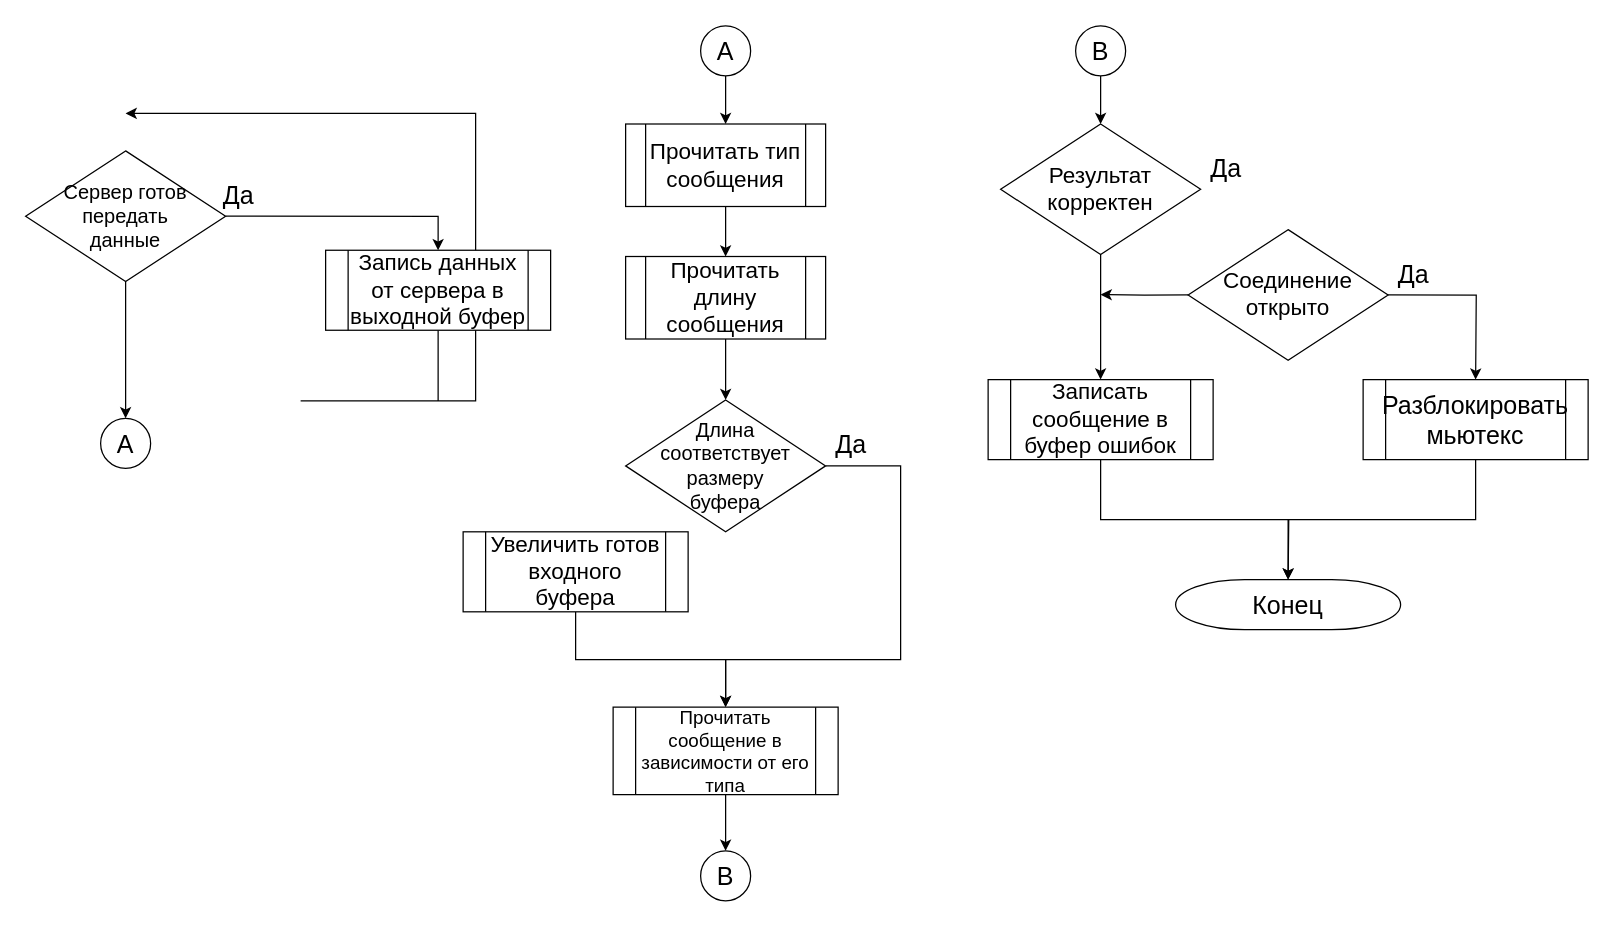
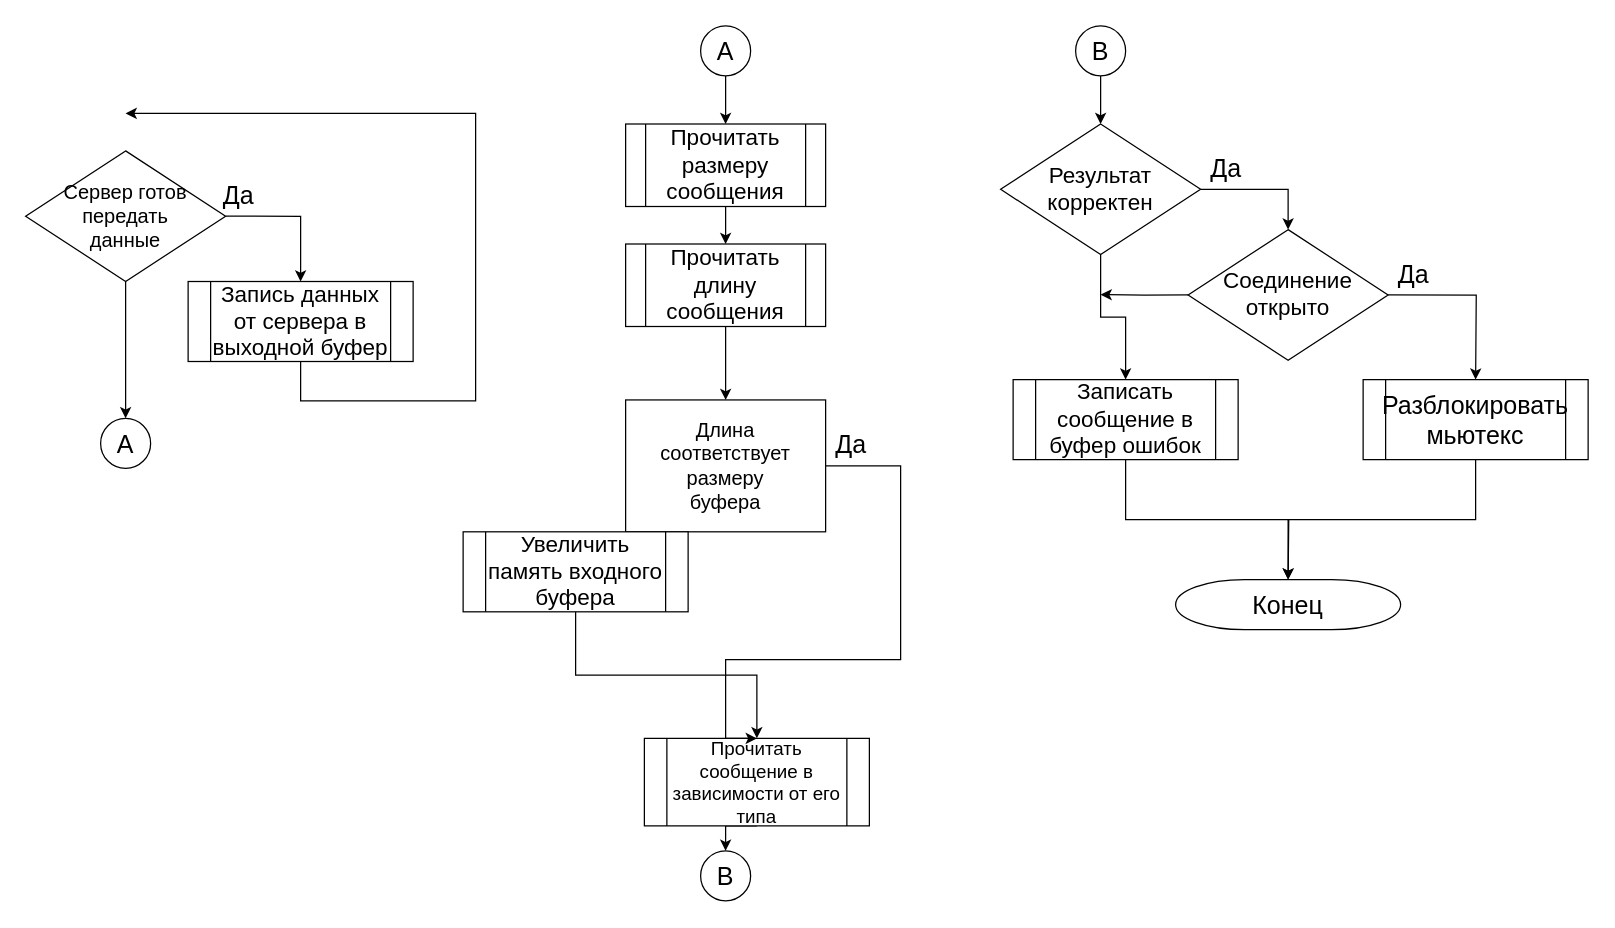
  <mxCell id="0" />
  <mxCell id="1" parent="0" />
  <mxCell id="2" style="edgeStyle=orthogonalEdgeStyle;rounded=0;orthogonalLoop=1;jettySize=auto;html=1;exitX=1;exitY=0.5;exitDx=0;exitDy=0;exitPerimeter=0;entryX=0.5;entryY=0;entryDx=0;entryDy=0;" parent="1" source="4" target="8" edge="1"><mxGeometry relative="1" as="geometry"><mxPoint x="240" y="230" as="targetPoint" /></mxGeometry></mxCell>
  <mxCell id="3" style="edgeStyle=orthogonalEdgeStyle;rounded=0;orthogonalLoop=1;jettySize=auto;html=1;exitX=0.5;exitY=1;exitDx=0;exitDy=0;exitPerimeter=0;entryX=0.5;entryY=0;entryDx=0;entryDy=0;" parent="1" source="4" target="5" edge="1"><mxGeometry relative="1" as="geometry"><mxPoint x="100" y="340" as="targetPoint" /></mxGeometry></mxCell>
  <mxCell id="4" value="&lt;font style=&quot;font-size: 16px&quot;&gt;Сервер готов передать &lt;br&gt;данные&lt;/font&gt;" style="strokeWidth=1;html=1;shape=mxgraph.flowchart.decision;whiteSpace=wrap;" parent="1" vertex="1"><mxGeometry x="20" y="120" width="160" height="104.5" as="geometry" /></mxCell>
  <mxCell id="5" value="&lt;font style=&quot;font-size: 20px&quot;&gt;A&lt;/font&gt;" style="ellipse;whiteSpace=wrap;html=1;aspect=fixed;" parent="1" vertex="1"><mxGeometry x="80" y="334" width="40" height="40" as="geometry" /></mxCell>
  <mxCell id="6" value="&lt;font style=&quot;font-size: 20px&quot;&gt;Да&lt;/font&gt;" style="text;html=1;align=center;verticalAlign=middle;resizable=0;points=[];autosize=1;" parent="1" vertex="1"><mxGeometry x="170" y="144.5" width="40" height="20" as="geometry" /></mxCell>
  <mxCell id="7" style="edgeStyle=orthogonalEdgeStyle;rounded=0;orthogonalLoop=1;jettySize=auto;html=1;exitX=0.5;exitY=1;exitDx=0;exitDy=0;" parent="1" source="8" edge="1"><mxGeometry relative="1" as="geometry"><Array as="points"><mxPoint x="240" y="320" /><mxPoint x="380" y="320" /><mxPoint x="380" y="90" /><mxPoint x="100" y="90" /></Array><mxPoint x="100" y="90" as="targetPoint" /></mxGeometry></mxCell>
- <mxCell id="8" value="&lt;font style=&quot;font-size: 18px&quot;&gt;Запись данных от сервера в выходной буфер&lt;/font&gt;" style="shape=process;whiteSpace=wrap;html=1;backgroundOutline=1;" parent="1" vertex="1"><mxGeometry x="260" y="199.5" width="180" height="64" as="geometry" /></mxCell>
+ <mxCell id="8" value="&lt;font style=&quot;font-size: 18px&quot;&gt;Запись данных от сервера в выходной буфер&lt;/font&gt;" style="shape=process;whiteSpace=wrap;html=1;backgroundOutline=1;" parent="1" vertex="1"><mxGeometry x="150" y="224.5" width="180" height="64" as="geometry" /></mxCell>
+ <mxCell id="9" style="edgeStyle=orthogonalEdgeStyle;rounded=0;orthogonalLoop=1;jettySize=auto;html=1;exitX=1;exitY=0.5;exitDx=0;exitDy=0;exitPerimeter=0;entryX=0.5;entryY=0;entryDx=0;entryDy=0;entryPerimeter=0;" parent="1" source="11" target="14" edge="1"><mxGeometry relative="1" as="geometry" /></mxCell>
  <mxCell id="10" style="edgeStyle=orthogonalEdgeStyle;rounded=0;orthogonalLoop=1;jettySize=auto;html=1;exitX=0.5;exitY=1;exitDx=0;exitDy=0;exitPerimeter=0;entryX=0.5;entryY=0;entryDx=0;entryDy=0;" parent="1" source="11" target="19" edge="1"><mxGeometry relative="1" as="geometry" /></mxCell>
  <mxCell id="11" value="&lt;span style=&quot;font-size: 18px&quot;&gt;Результат корректен&lt;/span&gt;" style="strokeWidth=1;html=1;shape=mxgraph.flowchart.decision;whiteSpace=wrap;" parent="1" vertex="1"><mxGeometry x="800" y="98.5" width="160" height="104.5" as="geometry" /></mxCell>
  <mxCell id="12" style="edgeStyle=orthogonalEdgeStyle;rounded=0;orthogonalLoop=1;jettySize=auto;html=1;exitX=1;exitY=0.5;exitDx=0;exitDy=0;exitPerimeter=0;entryX=0.5;entryY=0;entryDx=0;entryDy=0;" parent="1" source="14" edge="1"><mxGeometry relative="1" as="geometry"><mxPoint x="1180" y="303" as="targetPoint" /></mxGeometry></mxCell>
  <mxCell id="13" style="edgeStyle=orthogonalEdgeStyle;rounded=0;orthogonalLoop=1;jettySize=auto;html=1;exitX=0;exitY=0.5;exitDx=0;exitDy=0;exitPerimeter=0;" parent="1" source="14" edge="1"><mxGeometry relative="1" as="geometry"><mxPoint x="880" y="235" as="targetPoint" /><Array as="points"><mxPoint x="915" y="235" /></Array></mxGeometry></mxCell>
  <mxCell id="14" value="&lt;span style=&quot;font-size: 18px&quot;&gt;Соединение открыто&lt;/span&gt;" style="strokeWidth=1;html=1;shape=mxgraph.flowchart.decision;whiteSpace=wrap;" parent="1" vertex="1"><mxGeometry x="950" y="183" width="160" height="104.5" as="geometry" /></mxCell>
  <mxCell id="15" style="edgeStyle=orthogonalEdgeStyle;rounded=0;orthogonalLoop=1;jettySize=auto;html=1;exitX=0.5;exitY=1;exitDx=0;exitDy=0;entryX=0.5;entryY=0;entryDx=0;entryDy=0;entryPerimeter=0;" parent="1" edge="1"><mxGeometry relative="1" as="geometry"><Array as="points"><mxPoint x="1180" y="415" /><mxPoint x="1030" y="415" /></Array><mxPoint x="1180" y="357.25" as="sourcePoint" /><mxPoint x="1030" y="463" as="targetPoint" /></mxGeometry></mxCell>
  <mxCell id="16" value="&lt;font style=&quot;font-size: 20px&quot;&gt;Да&lt;/font&gt;" style="text;html=1;align=center;verticalAlign=middle;resizable=0;points=[];autosize=1;" parent="1" vertex="1"><mxGeometry x="960" y="123" width="40" height="20" as="geometry" /></mxCell>
  <mxCell id="17" value="&lt;font style=&quot;font-size: 20px&quot;&gt;Да&lt;/font&gt;" style="text;html=1;align=center;verticalAlign=middle;resizable=0;points=[];autosize=1;" parent="1" vertex="1"><mxGeometry x="1110" y="207.5" width="40" height="20" as="geometry" /></mxCell>
  <mxCell id="18" style="edgeStyle=orthogonalEdgeStyle;rounded=0;orthogonalLoop=1;jettySize=auto;html=1;exitX=0.5;exitY=1;exitDx=0;exitDy=0;" parent="1" source="19" edge="1"><mxGeometry relative="1" as="geometry"><mxPoint x="1030" y="463" as="targetPoint" /></mxGeometry></mxCell>
- <mxCell id="19" value="&lt;font style=&quot;font-size: 18px&quot;&gt;Записать сообщение в буфер ошибок&lt;/font&gt;" style="shape=process;whiteSpace=wrap;html=1;backgroundOutline=1;" parent="1" vertex="1"><mxGeometry x="790" y="303" width="180" height="64" as="geometry" /></mxCell>
+ <mxCell id="19" value="&lt;font style=&quot;font-size: 18px&quot;&gt;Записать сообщение в буфер ошибок&lt;/font&gt;" style="shape=process;whiteSpace=wrap;html=1;backgroundOutline=1;" parent="1" vertex="1"><mxGeometry x="810" y="303" width="180" height="64" as="geometry" /></mxCell>
  <mxCell id="20" style="edgeStyle=orthogonalEdgeStyle;rounded=0;orthogonalLoop=1;jettySize=auto;html=1;exitX=0.5;exitY=1;exitDx=0;exitDy=0;entryX=0.5;entryY=0;entryDx=0;entryDy=0;" parent="1" source="30" target="22" edge="1"><mxGeometry relative="1" as="geometry"><mxPoint x="580" y="145.5" as="sourcePoint" /></mxGeometry></mxCell>
  <mxCell id="21" style="edgeStyle=orthogonalEdgeStyle;rounded=0;orthogonalLoop=1;jettySize=auto;html=1;exitX=0.5;exitY=1;exitDx=0;exitDy=0;entryX=0.5;entryY=0;entryDx=0;entryDy=0;" parent="1" source="22" target="27" edge="1"><mxGeometry relative="1" as="geometry" /></mxCell>
- <mxCell id="22" value="&lt;font style=&quot;font-size: 18px&quot;&gt;Прочитать длину сообщения&lt;/font&gt;" style="shape=process;whiteSpace=wrap;html=1;backgroundOutline=1;" parent="1" vertex="1"><mxGeometry x="500" y="204.5" width="160" height="66" as="geometry" /></mxCell>
+ <mxCell id="22" value="&lt;font style=&quot;font-size: 18px&quot;&gt;Прочитать длину сообщения&lt;/font&gt;" style="shape=process;whiteSpace=wrap;html=1;backgroundOutline=1;" parent="1" vertex="1"><mxGeometry x="500" y="194.5" width="160" height="66" as="geometry" /></mxCell>
  <mxCell id="23" style="edgeStyle=orthogonalEdgeStyle;rounded=0;orthogonalLoop=1;jettySize=auto;html=1;exitX=0.5;exitY=1;exitDx=0;exitDy=0;entryX=0.5;entryY=0;entryDx=0;entryDy=0;entryPerimeter=0;" parent="1" source="24" edge="1"><mxGeometry relative="1" as="geometry"><mxPoint x="580" y="680" as="targetPoint" /></mxGeometry></mxCell>
- <mxCell id="24" value="&lt;font style=&quot;font-size: 15px&quot;&gt;Прочитать сообщение в зависимости от его типа&lt;/font&gt;" style="shape=process;whiteSpace=wrap;html=1;backgroundOutline=1;" parent="1" vertex="1"><mxGeometry x="490" y="565" width="180" height="70" as="geometry" /></mxCell>
+ <mxCell id="24" value="&lt;font style=&quot;font-size: 15px&quot;&gt;Прочитать сообщение в зависимости от его типа&lt;/font&gt;" style="shape=process;whiteSpace=wrap;html=1;backgroundOutline=1;" parent="1" vertex="1"><mxGeometry x="515" y="590" width="180" height="70" as="geometry" /></mxCell>
  <mxCell id="25" style="edgeStyle=orthogonalEdgeStyle;rounded=0;orthogonalLoop=1;jettySize=auto;html=1;exitX=0.5;exitY=1;exitDx=0;exitDy=0;exitPerimeter=0;entryX=0.5;entryY=0;entryDx=0;entryDy=0;" parent="1" target="30" edge="1"><mxGeometry relative="1" as="geometry"><mxPoint x="580" y="60" as="sourcePoint" /><mxPoint x="580" y="95.5" as="targetPoint" /></mxGeometry></mxCell>
  <mxCell id="26" style="edgeStyle=orthogonalEdgeStyle;rounded=0;orthogonalLoop=1;jettySize=auto;html=1;exitX=1;exitY=0.5;exitDx=0;exitDy=0;entryX=0.5;entryY=0;entryDx=0;entryDy=0;" parent="1" source="27" target="24" edge="1"><mxGeometry relative="1" as="geometry"><mxPoint x="660" y="369" as="sourcePoint" /><mxPoint x="580" y="562" as="targetPoint" /><Array as="points"><mxPoint x="720" y="372" /><mxPoint x="720" y="527" /><mxPoint x="580" y="527" /></Array></mxGeometry></mxCell>
- <mxCell id="27" value="&lt;font style=&quot;font-size: 16px&quot;&gt;Длина &lt;br&gt;соответствует &lt;br&gt;размеру&lt;br&gt;буфера&lt;br&gt;&lt;/font&gt;" style="rhombus;whiteSpace=wrap;html=1;" parent="1" vertex="1"><mxGeometry x="500" y="319.25" width="160" height="105.5" as="geometry" /></mxCell>
+ <mxCell id="27" value="&lt;font style=&quot;font-size: 16px&quot;&gt;Длина &lt;br&gt;соответствует &lt;br&gt;размеру&lt;br&gt;буфера&lt;br&gt;&lt;/font&gt;" style="whiteSpace=wrap;html=1;rounded=0;" parent="1" vertex="1"><mxGeometry x="500" y="319.25" width="160" height="105.5" as="geometry" /></mxCell>
  <mxCell id="28" style="edgeStyle=orthogonalEdgeStyle;rounded=0;orthogonalLoop=1;jettySize=auto;html=1;exitX=0.5;exitY=1;exitDx=0;exitDy=0;entryX=0.5;entryY=0;entryDx=0;entryDy=0;" parent="1" source="29" target="24" edge="1"><mxGeometry relative="1" as="geometry" /></mxCell>
- <mxCell id="29" value="&lt;font style=&quot;font-size: 18px&quot;&gt;Увеличить готов входного буфера&lt;/font&gt;" style="shape=process;whiteSpace=wrap;html=1;backgroundOutline=1;" parent="1" vertex="1"><mxGeometry x="370" y="424.75" width="180" height="64" as="geometry" /></mxCell>
- <mxCell id="30" value="&lt;span style=&quot;font-size: 18px&quot;&gt;Прочитать тип сообщения&lt;/span&gt;" style="shape=process;whiteSpace=wrap;html=1;backgroundOutline=1;" parent="1" vertex="1"><mxGeometry x="500" y="98.5" width="160" height="66" as="geometry" /></mxCell>
+ <mxCell id="29" value="&lt;font style=&quot;font-size: 18px&quot;&gt;Увеличить память входного буфера&lt;/font&gt;" style="shape=process;whiteSpace=wrap;html=1;backgroundOutline=1;" parent="1" vertex="1"><mxGeometry x="370" y="424.75" width="180" height="64" as="geometry" /></mxCell>
+ <mxCell id="30" value="&lt;span style=&quot;font-size: 18px&quot;&gt;Прочитать размеру сообщения&lt;/span&gt;" style="shape=process;whiteSpace=wrap;html=1;backgroundOutline=1;" parent="1" vertex="1"><mxGeometry x="500" y="98.5" width="160" height="66" as="geometry" /></mxCell>
  <mxCell id="31" value="&lt;font style=&quot;font-size: 20px&quot;&gt;Да&lt;/font&gt;" style="text;html=1;align=center;verticalAlign=middle;resizable=0;points=[];autosize=1;" parent="1" vertex="1"><mxGeometry x="660" y="344" width="40" height="20" as="geometry" /></mxCell>
  <mxCell id="32" value="&lt;font style=&quot;font-size: 20px&quot;&gt;Конец&lt;/font&gt;" style="strokeWidth=1;html=1;shape=mxgraph.flowchart.terminator;whiteSpace=wrap;" parent="1" vertex="1"><mxGeometry x="940" y="463" width="180" height="40" as="geometry" /></mxCell>
  <mxCell id="33" value="&lt;font style=&quot;font-size: 20px&quot;&gt;A&lt;/font&gt;" style="ellipse;whiteSpace=wrap;html=1;aspect=fixed;" vertex="1" parent="1"><mxGeometry x="560" y="20" width="40" height="40" as="geometry" /></mxCell>
  <mxCell id="34" value="&lt;span style=&quot;font-size: 20px&quot;&gt;В&lt;/span&gt;" style="ellipse;whiteSpace=wrap;html=1;aspect=fixed;" vertex="1" parent="1"><mxGeometry x="560" y="680" width="40" height="40" as="geometry" /></mxCell>
  <mxCell id="35" style="edgeStyle=orthogonalEdgeStyle;rounded=0;orthogonalLoop=1;jettySize=auto;html=1;exitX=0.5;exitY=1;exitDx=0;exitDy=0;entryX=0.5;entryY=0;entryDx=0;entryDy=0;entryPerimeter=0;" edge="1" parent="1" source="36" target="11"><mxGeometry relative="1" as="geometry" /></mxCell>
  <mxCell id="36" value="&lt;span style=&quot;font-size: 20px&quot;&gt;В&lt;/span&gt;" style="ellipse;whiteSpace=wrap;html=1;aspect=fixed;" vertex="1" parent="1"><mxGeometry x="860" y="20" width="40" height="40" as="geometry" /></mxCell>
  <mxCell id="37" value="&lt;span style=&quot;font-size: 20px&quot;&gt;Разблокировать мьютекс&lt;/span&gt;" style="shape=process;whiteSpace=wrap;html=1;backgroundOutline=1;" vertex="1" parent="1"><mxGeometry x="1090" y="303" width="180" height="64" as="geometry" /></mxCell>
